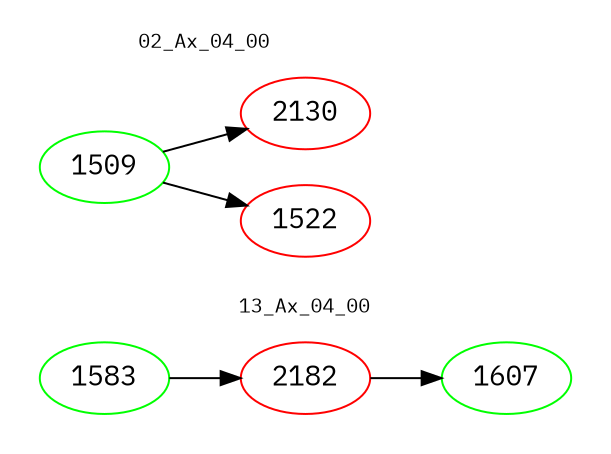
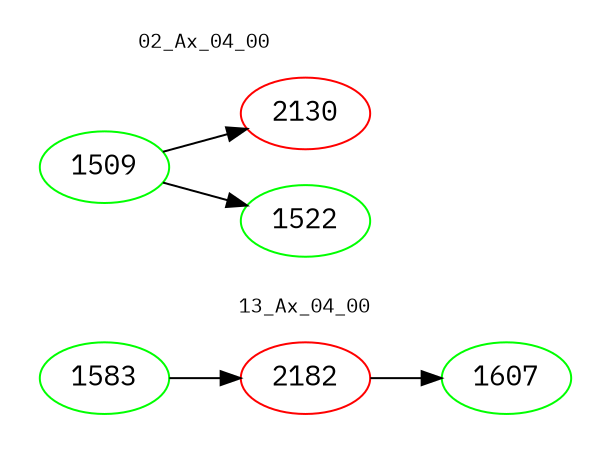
  digraph {
    fontname="IBM Plex Mono"
    rankdir=LR
    node [color=green fontname="IBM Plex Mono"]
    edge [color=black fontname="IBM Plex Mono"]
    n1 [label=1583]
    n2 [label=1607]
    n3 [color=red label=2182]
    n4 [label=1509]
-   n5 [color=red label=1522]
+   n5 [label=1522]
    n6 [color=red label=2130]
    subgraph cluster_1 {
      color=white
      fontsize=10
      label="13_Ax_04_00"
      n1
      n2
      n3
    }
    subgraph cluster_2 {
      color=white
      fontsize=10
      label="02_Ax_04_00"
      n4
      n5
      n6
    }
    n1 -> n3
    n3 -> n2
    n4 -> n5
    n4 -> n6
  }
